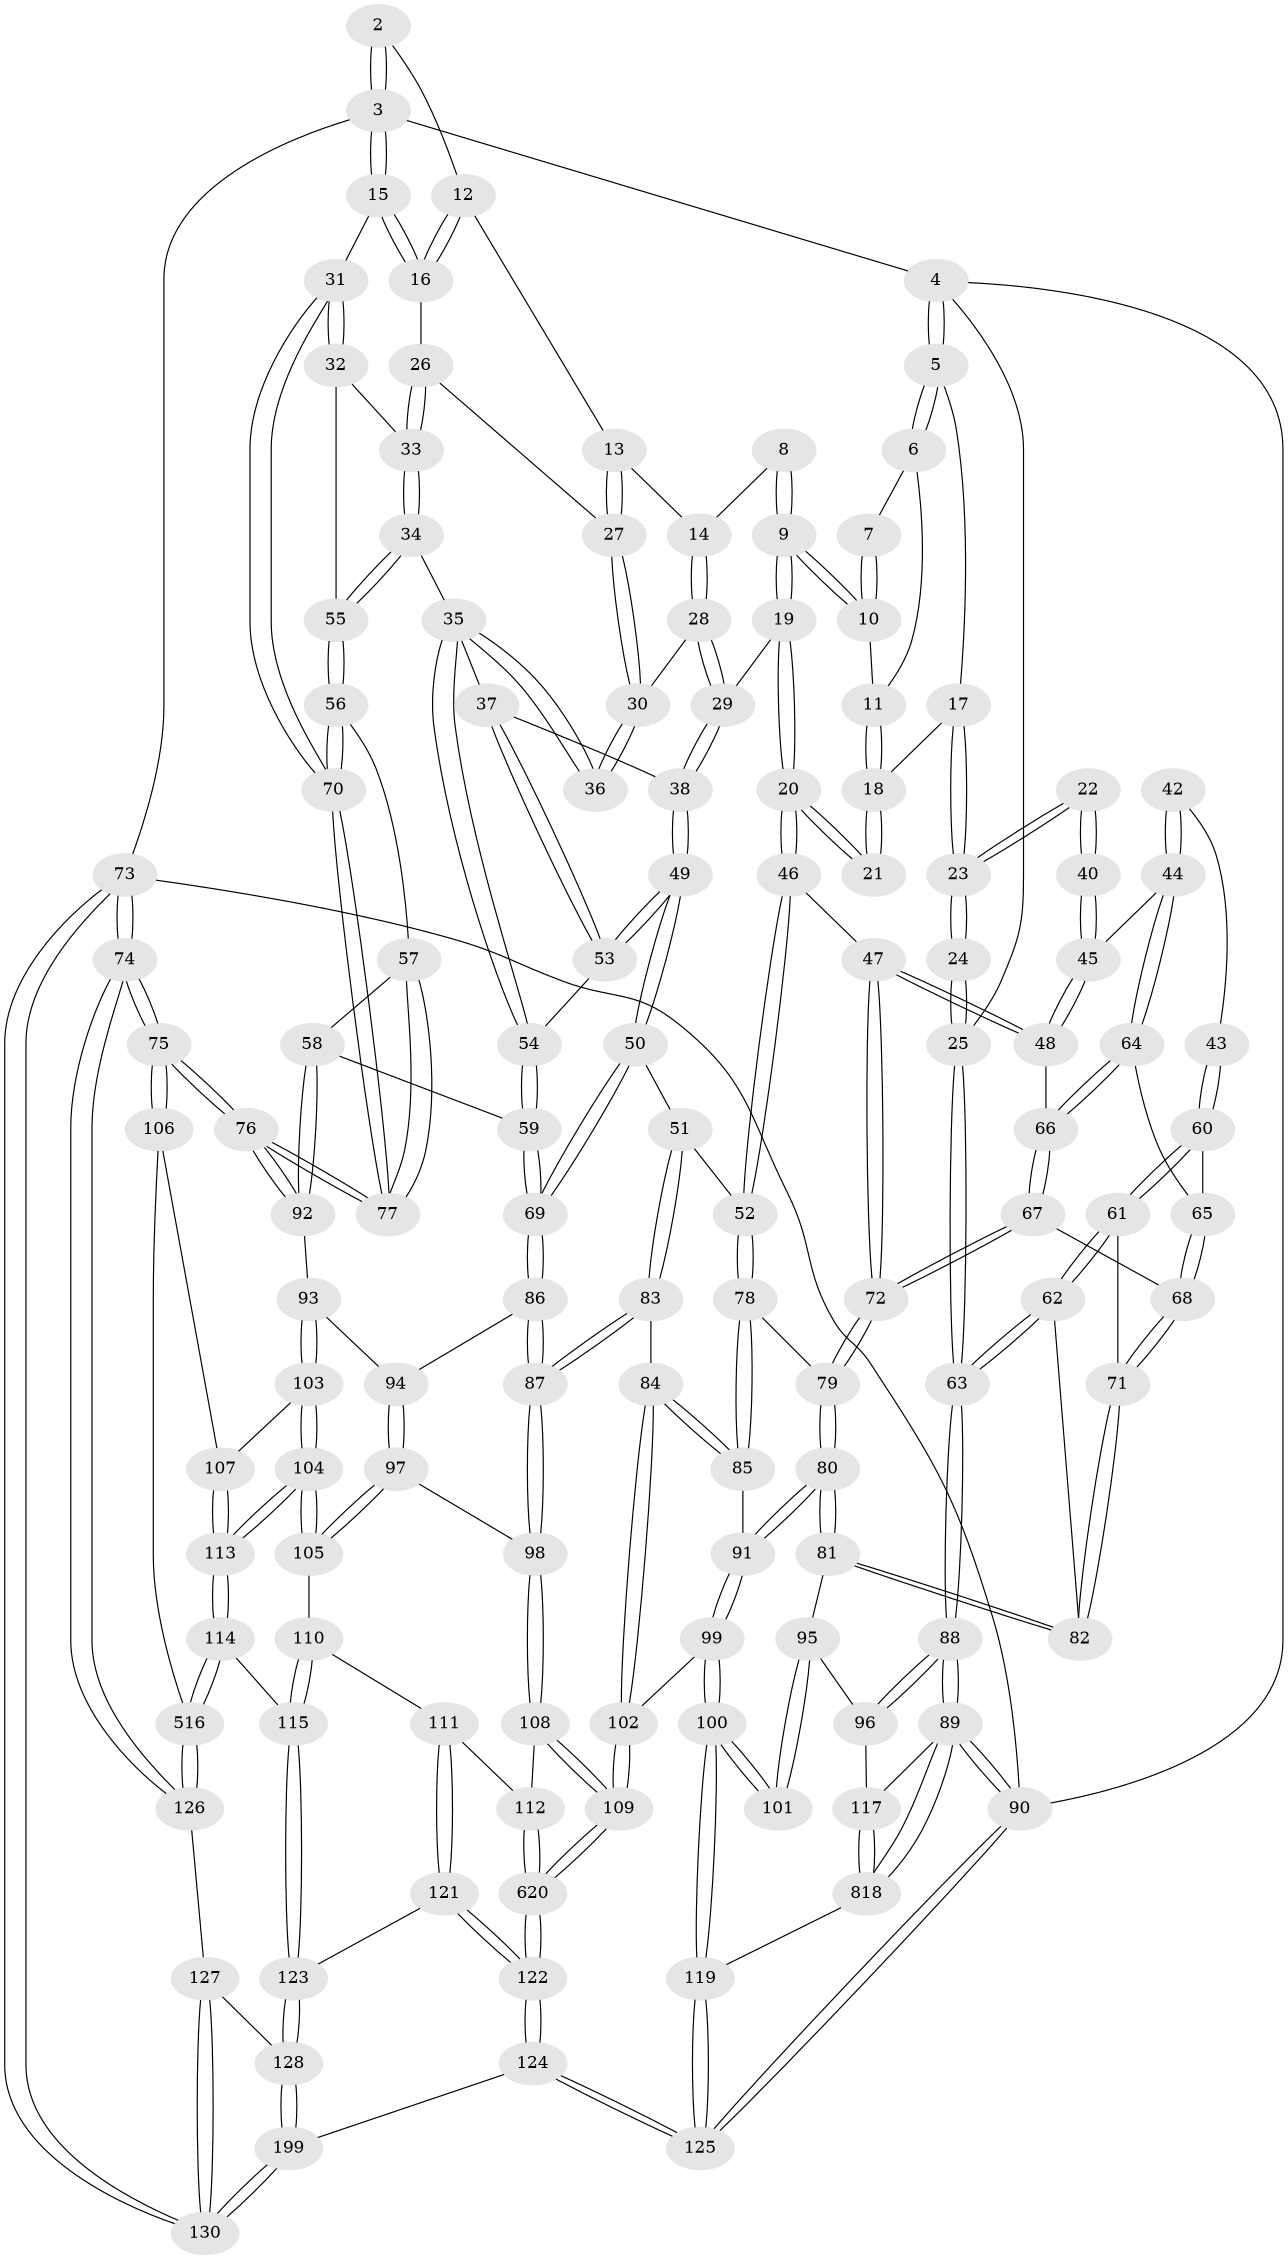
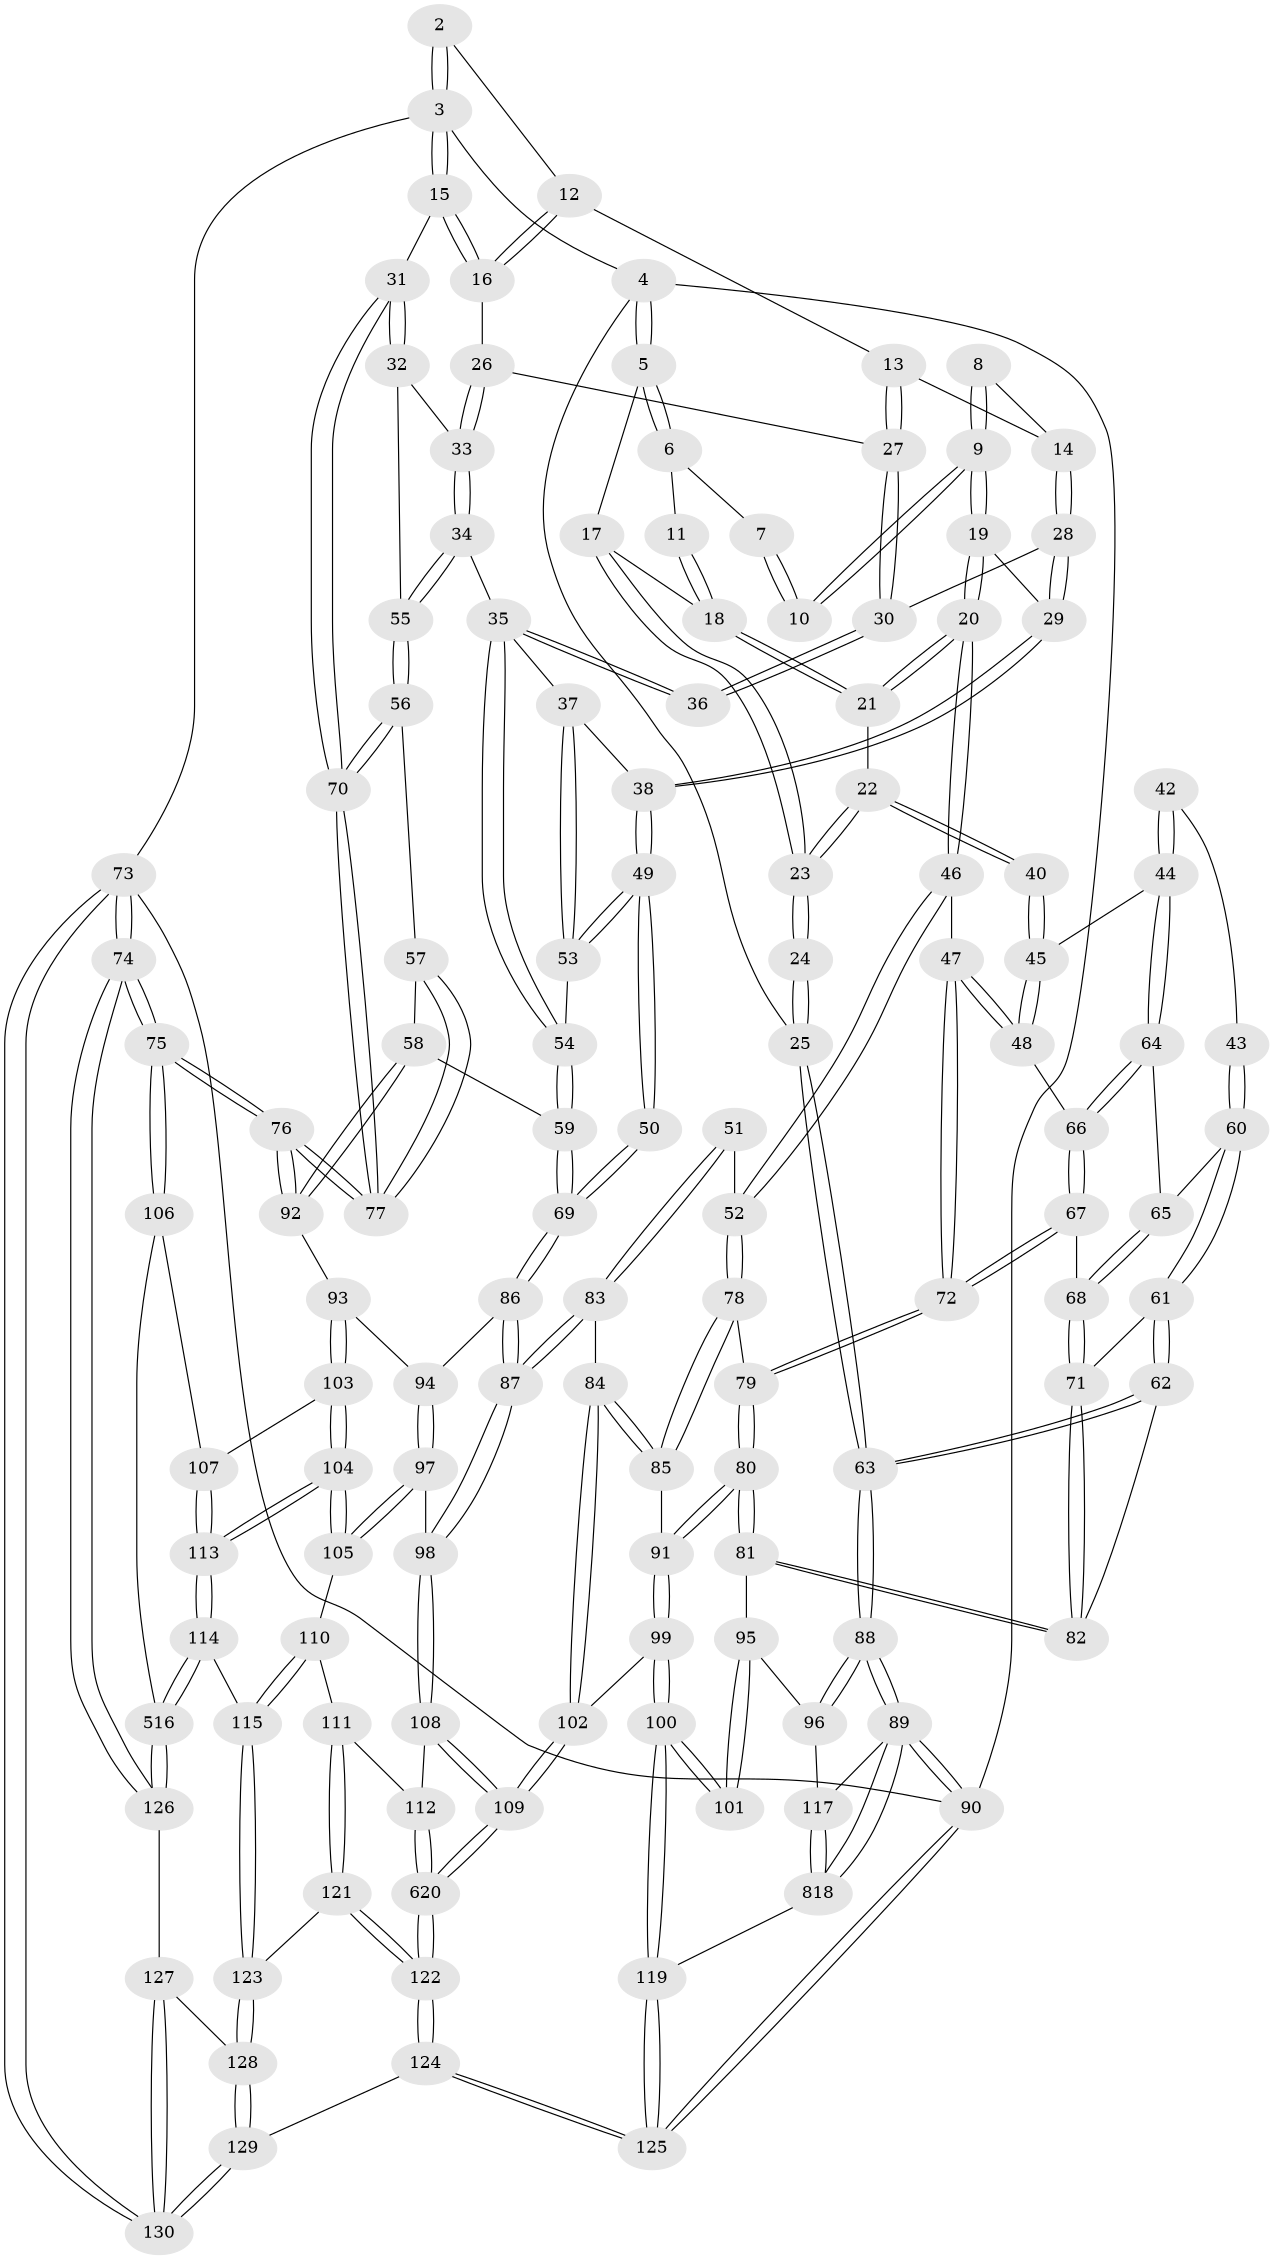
  graph {
    node [color=gray90 style=filled]
    2
    3
    12
    8
    9
    14
    4
    15
    73
    13
    16
    5
    25
    90
    31
    74
    130
    6
    17
    63
    125
    7
    11
    18
    23
    10
    19
    28
    20
    29
    21
    27
    26
    30
    32
    70
    33
    24
    22
    46
    38
    47
    52
    40
    45
    88
    34
    36
    49
    55
    77
    56
    35
    54
    37
    59
    53
    50
    42
    43
    44
    48
    60
    64
    61
    65
    66
    72
    78
    79
    67
    51
    69
    83
    86
    84
    87
    85
    57
    58
    92
    93
    62
    71
    68
    82
    89
    96
    94
    80
    75
    126
    76
    106
    127
    107
    n97 [label=516]
    91
    81
    95
    99
    101
    102
    98
    109
    97
    108
    n108 [label=818]
    117
    119
    100
    103
    104
    105
    110
    112
    n117 [label=620]
    113
    114
    111
    115
    122
    121
    123
    128
    124
-   129 [label=199]
+   129
    2 -- 3
    2 -- 3
    2 -- 12
    3 -- 4
    3 -- 15
    3 -- 15
    3 -- 73
    12 -- 13
    12 -- 16
    12 -- 16
    8 -- 9
    8 -- 9
    8 -- 14
    9 -- 10
    9 -- 10
    9 -- 19
    9 -- 19
    14 -- 28
    14 -- 28
    4 -- 5
    4 -- 5
    4 -- 25
    4 -- 90
    15 -- 16
    15 -- 16
    15 -- 31
    73 -- 90
    73 -- 74
    73 -- 74
    73 -- 130
    73 -- 130
    13 -- 14
    13 -- 27
    13 -- 27
    16 -- 26
    5 -- 6
    5 -- 6
    5 -- 17
    25 -- 63
    25 -- 63
    90 -- 125
    90 -- 125
    31 -- 32
    31 -- 32
    31 -- 70
    31 -- 70
    74 -- 75
    74 -- 75
    74 -- 126
    74 -- 126
    6 -- 7
    6 -- 11
    17 -- 18
    17 -- 23
    17 -- 23
    63 -- 88
    63 -- 88
    7 -- 10
    7 -- 10
    11 -- 18
    11 -- 18
    18 -- 21
    18 -- 21
    23 -- 24
    23 -- 24
-   10 -- 11
    19 -- 20
    19 -- 20
    19 -- 29
    28 -- 29
    28 -- 29
    28 -- 30
    20 -- 21
    20 -- 21
    20 -- 46
    20 -- 46
    29 -- 38
    29 -- 38
+   21 -- 22
    27 -- 30
    27 -- 30
    26 -- 27
    26 -- 33
    26 -- 33
    30 -- 36
    30 -- 36
    32 -- 33
    32 -- 55
    70 -- 77
    70 -- 77
    33 -- 34
    33 -- 34
    24 -- 25
    24 -- 25
    22 -- 23
    22 -- 23
    22 -- 40
    22 -- 40
    46 -- 47
    46 -- 52
    46 -- 52
    38 -- 49
    38 -- 49
    47 -- 48
    47 -- 48
    47 -- 72
    47 -- 72
    52 -- 78
    52 -- 78
    40 -- 45
    40 -- 45
    45 -- 48
    45 -- 48
    88 -- 89
    88 -- 89
    88 -- 96
    88 -- 96
    34 -- 55
    34 -- 55
    34 -- 35
    49 -- 53
    49 -- 53
    49 -- 50
    49 -- 50
    55 -- 56
    55 -- 56
    56 -- 70
    56 -- 70
    56 -- 57
    35 -- 36
    35 -- 36
    35 -- 54
    35 -- 54
    35 -- 37
    54 -- 59
    54 -- 59
    37 -- 38
    37 -- 53
    37 -- 53
    59 -- 69
    59 -- 69
    53 -- 54
-   50 -- 51
    50 -- 69
    50 -- 69
    42 -- 43
    42 -- 44
    42 -- 44
    43 -- 60
    43 -- 60
    44 -- 45
    44 -- 64
    44 -- 64
    48 -- 66
    60 -- 61
    60 -- 61
    60 -- 65
    64 -- 65
    64 -- 66
    64 -- 66
    61 -- 62
    61 -- 62
    61 -- 71
    65 -- 68
    65 -- 68
    66 -- 67
    66 -- 67
    72 -- 79
    72 -- 79
    78 -- 79
    78 -- 85
    78 -- 85
    79 -- 80
    79 -- 80
    67 -- 72
    67 -- 72
    67 -- 68
    51 -- 52
    51 -- 83
    51 -- 83
    69 -- 86
    69 -- 86
    83 -- 84
    83 -- 87
    83 -- 87
    86 -- 87
    86 -- 87
    86 -- 94
    84 -- 85
    84 -- 85
    84 -- 102
    84 -- 102
    87 -- 98
    87 -- 98
    85 -- 91
    57 -- 77
    57 -- 77
    57 -- 58
    58 -- 59
    58 -- 92
    58 -- 92
    92 -- 93
    93 -- 94
    93 -- 103
    93 -- 103
    62 -- 63
    62 -- 63
    62 -- 82
    71 -- 82
    71 -- 82
    68 -- 71
    68 -- 71
    89 -- 90
    89 -- 90
    89 -- n108
    89 -- n108
    89 -- 117
    96 -- 117
    94 -- 97
    94 -- 97
    80 -- 91
    80 -- 91
    80 -- 81
    80 -- 81
    75 -- 76
    75 -- 76
    75 -- 106
    75 -- 106
    126 -- 127
    76 -- 77
    76 -- 77
    76 -- 92
    76 -- 92
    106 -- 107
    106 -- n97
    127 -- 130
    127 -- 130
    127 -- 128
    107 -- 113
    107 -- 113
    n97 -- 126
    n97 -- 126
    91 -- 99
    91 -- 99
    81 -- 82
    81 -- 82
    81 -- 95
    95 -- 96
    95 -- 101
    95 -- 101
    99 -- 102
    99 -- 100
    99 -- 100
    102 -- 109
    102 -- 109
    98 -- 108
    98 -- 108
    109 -- n117
    109 -- n117
    97 -- 98
    97 -- 105
    97 -- 105
    108 -- 109
    108 -- 109
    108 -- 112
    n108 -- 119
    117 -- n108
    117 -- n108
    119 -- 125
    119 -- 125
    100 -- 101
    100 -- 101
    100 -- 119
    100 -- 119
    103 -- 107
    103 -- 104
    103 -- 104
    104 -- 105
    104 -- 105
    104 -- 113
    104 -- 113
    105 -- 110
    110 -- 111
    110 -- 115
    110 -- 115
    112 -- n117
    112 -- n117
    n117 -- 122
    n117 -- 122
    113 -- 114
    113 -- 114
    114 -- n97
    114 -- n97
    114 -- 115
    111 -- 112
    111 -- 121
    111 -- 121
    115 -- 123
    115 -- 123
    122 -- 124
    122 -- 124
    121 -- 122
    121 -- 122
    121 -- 123
    123 -- 128
    123 -- 128
    128 -- 129
    128 -- 129
    124 -- 125
    124 -- 125
    124 -- 129
    129 -- 130
    129 -- 130
  }
